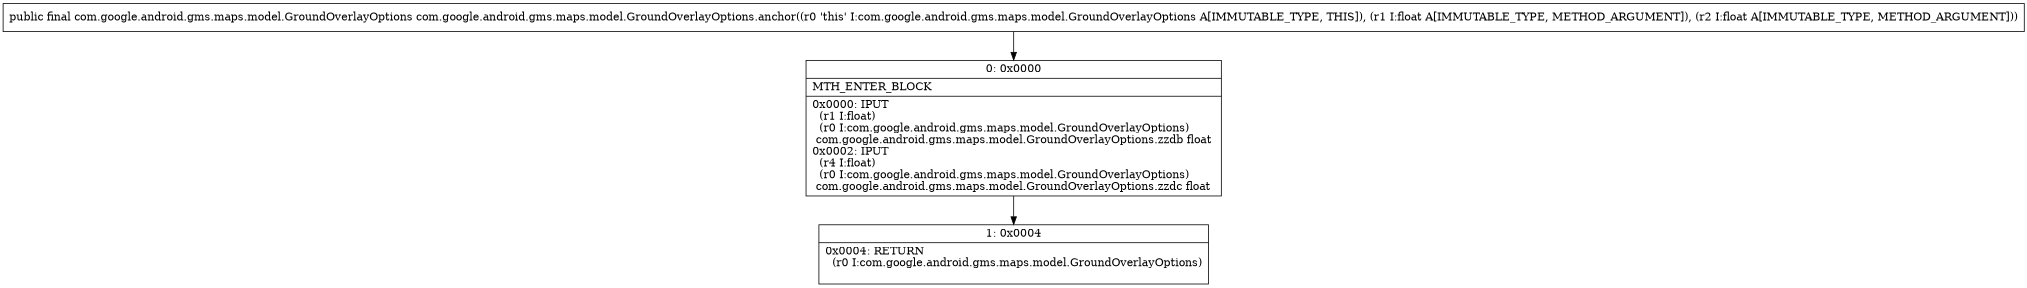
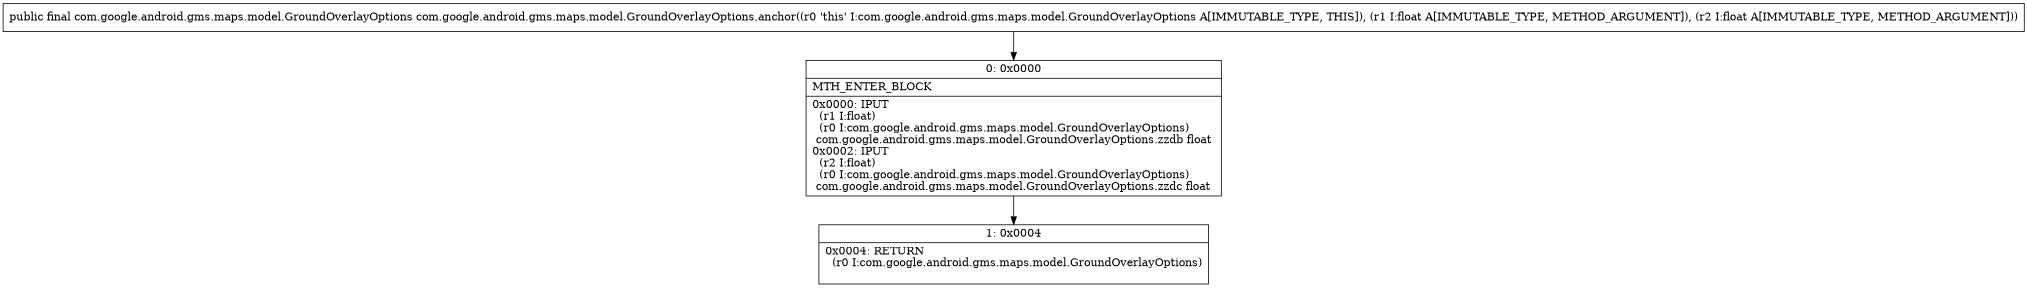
  digraph {
    node [shape=record]
-   n1 [label="{0\:\ 0x0000|MTH_ENTER_BLOCK\l|0x0000: IPUT  \l  (r1 I:float)\l  (r0 I:com.google.android.gms.maps.model.GroundOverlayOptions)\l com.google.android.gms.maps.model.GroundOverlayOptions.zzdb float \l0x0002: IPUT  \l  (r4 I:float)\l  (r0 I:com.google.android.gms.maps.model.GroundOverlayOptions)\l com.google.android.gms.maps.model.GroundOverlayOptions.zzdc float \l}"]
+   n1 [label="{0\:\ 0x0000|MTH_ENTER_BLOCK\l|0x0000: IPUT  \l  (r1 I:float)\l  (r0 I:com.google.android.gms.maps.model.GroundOverlayOptions)\l com.google.android.gms.maps.model.GroundOverlayOptions.zzdb float \l0x0002: IPUT  \l  (r2 I:float)\l  (r0 I:com.google.android.gms.maps.model.GroundOverlayOptions)\l com.google.android.gms.maps.model.GroundOverlayOptions.zzdc float \l}"]
    n2 [label="{1\:\ 0x0004|0x0004: RETURN  \l  (r0 I:com.google.android.gms.maps.model.GroundOverlayOptions)\l \l}"]
    n3 [label="{public final com.google.android.gms.maps.model.GroundOverlayOptions com.google.android.gms.maps.model.GroundOverlayOptions.anchor((r0 'this' I:com.google.android.gms.maps.model.GroundOverlayOptions A[IMMUTABLE_TYPE, THIS]), (r1 I:float A[IMMUTABLE_TYPE, METHOD_ARGUMENT]), (r2 I:float A[IMMUTABLE_TYPE, METHOD_ARGUMENT])) }"]
    n1 -> n2
    n3 -> n1
  }
